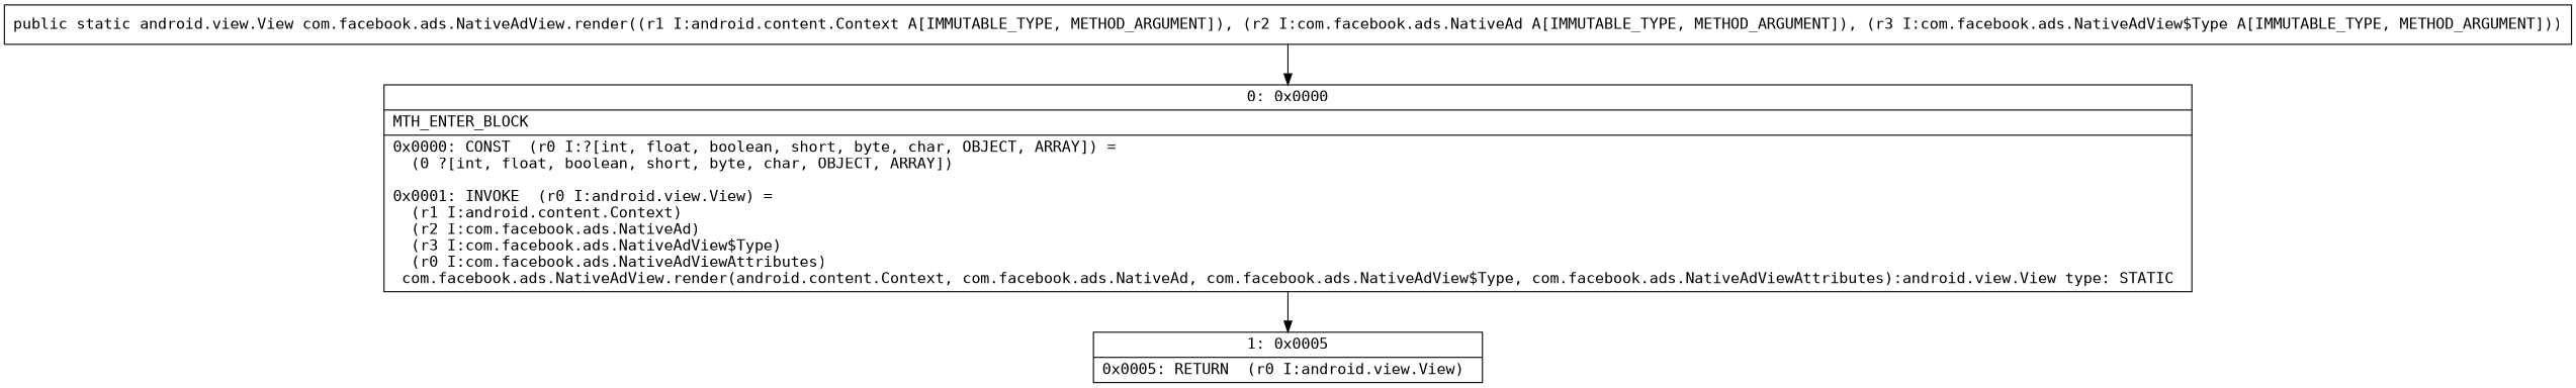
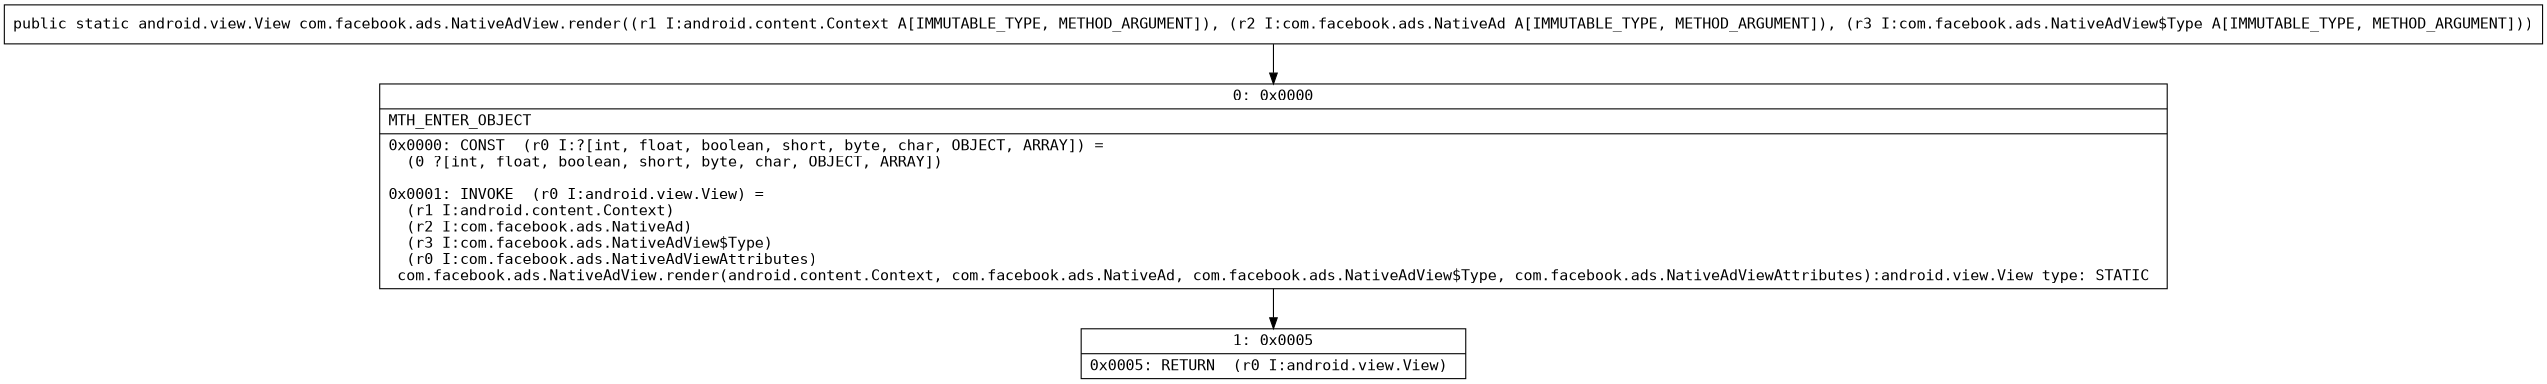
  digraph {
    fontname="DejaVu Sans Mono"
    node [shape=record fontname="DejaVu Sans Mono"]
    edge [fontname="DejaVu Sans Mono"]
-   n1 [label="{0\:\ 0x0000|MTH_ENTER_BLOCK\l|0x0000: CONST  (r0 I:?[int, float, boolean, short, byte, char, OBJECT, ARRAY]) = \l  (0 ?[int, float, boolean, short, byte, char, OBJECT, ARRAY])\l \l0x0001: INVOKE  (r0 I:android.view.View) = \l  (r1 I:android.content.Context)\l  (r2 I:com.facebook.ads.NativeAd)\l  (r3 I:com.facebook.ads.NativeAdView$Type)\l  (r0 I:com.facebook.ads.NativeAdViewAttributes)\l com.facebook.ads.NativeAdView.render(android.content.Context, com.facebook.ads.NativeAd, com.facebook.ads.NativeAdView$Type, com.facebook.ads.NativeAdViewAttributes):android.view.View type: STATIC \l}"]
+   n1 [label="{0\:\ 0x0000|MTH_ENTER_OBJECT\l|0x0000: CONST  (r0 I:?[int, float, boolean, short, byte, char, OBJECT, ARRAY]) = \l  (0 ?[int, float, boolean, short, byte, char, OBJECT, ARRAY])\l \l0x0001: INVOKE  (r0 I:android.view.View) = \l  (r1 I:android.content.Context)\l  (r2 I:com.facebook.ads.NativeAd)\l  (r3 I:com.facebook.ads.NativeAdView$Type)\l  (r0 I:com.facebook.ads.NativeAdViewAttributes)\l com.facebook.ads.NativeAdView.render(android.content.Context, com.facebook.ads.NativeAd, com.facebook.ads.NativeAdView$Type, com.facebook.ads.NativeAdViewAttributes):android.view.View type: STATIC \l}"]
    n2 [label="{1\:\ 0x0005|0x0005: RETURN  (r0 I:android.view.View) \l}"]
    n3 [label="{public static android.view.View com.facebook.ads.NativeAdView.render((r1 I:android.content.Context A[IMMUTABLE_TYPE, METHOD_ARGUMENT]), (r2 I:com.facebook.ads.NativeAd A[IMMUTABLE_TYPE, METHOD_ARGUMENT]), (r3 I:com.facebook.ads.NativeAdView$Type A[IMMUTABLE_TYPE, METHOD_ARGUMENT])) }"]
    n1 -> n2
    n3 -> n1
  }
